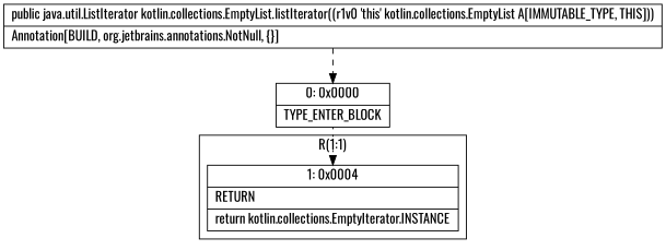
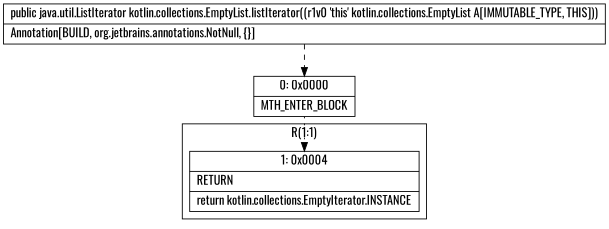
  digraph {
    fontname=Oswald
    node [color=black shape=record fontname=Oswald]
    edge [fontname=Oswald]
    n1 [label="{1\:\ 0x0004|RETURN\l|return kotlin.collections.EmptyIterator.INSTANCE\l}"]
-   n2 [label="{0\:\ 0x0000|TYPE_ENTER_BLOCK\l}"]
+   n2 [label="{0\:\ 0x0000|MTH_ENTER_BLOCK\l}"]
    n3 [label="{public java.util.ListIterator kotlin.collections.EmptyList.listIterator((r1v0 'this' kotlin.collections.EmptyList A[IMMUTABLE_TYPE, THIS]))  | Annotation[BUILD, org.jetbrains.annotations.NotNull, \{\}]\l}"]
    subgraph cluster_1 {
      label="R(1:1)"
      n1
    }
    n2 -> n1 [style=dotted]
    n3 -> n2 [style=dashed]
  }
